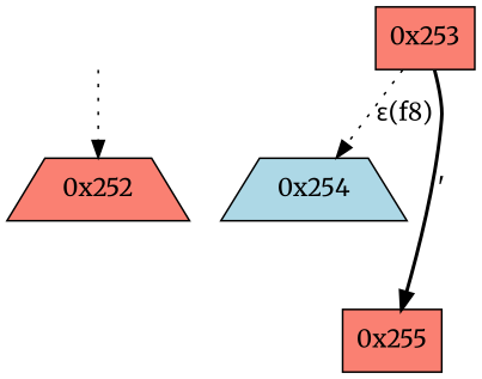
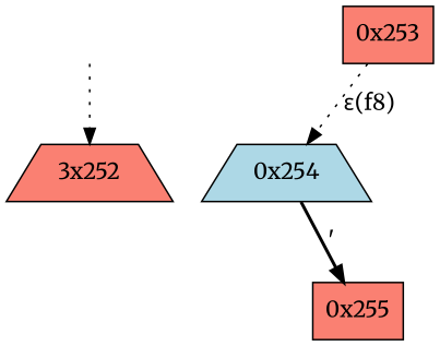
  digraph {
    fontname=Merriweather
    node [fontname=Merriweather style=filled fillcolor=salmon shape=trapezium]
    edge [fontname=Merriweather style=dotted]
    fake [style=invisible fillcolor="" shape=""]
-   "0x252" [root=true]
+   "0x252" [root=true label="3x252"]
    "0x253" [shape=box]
    "0x254" [fillcolor=lightblue]
    "0x255" [shape=box]
    fake -> "0x252"
    "0x253" -> "0x254" [label="ε(f8)"]
-   "0x253" -> "0x255" [label="'" style=bold]
+   "0x254" -> "0x255" [label="'" style=bold]
  }
